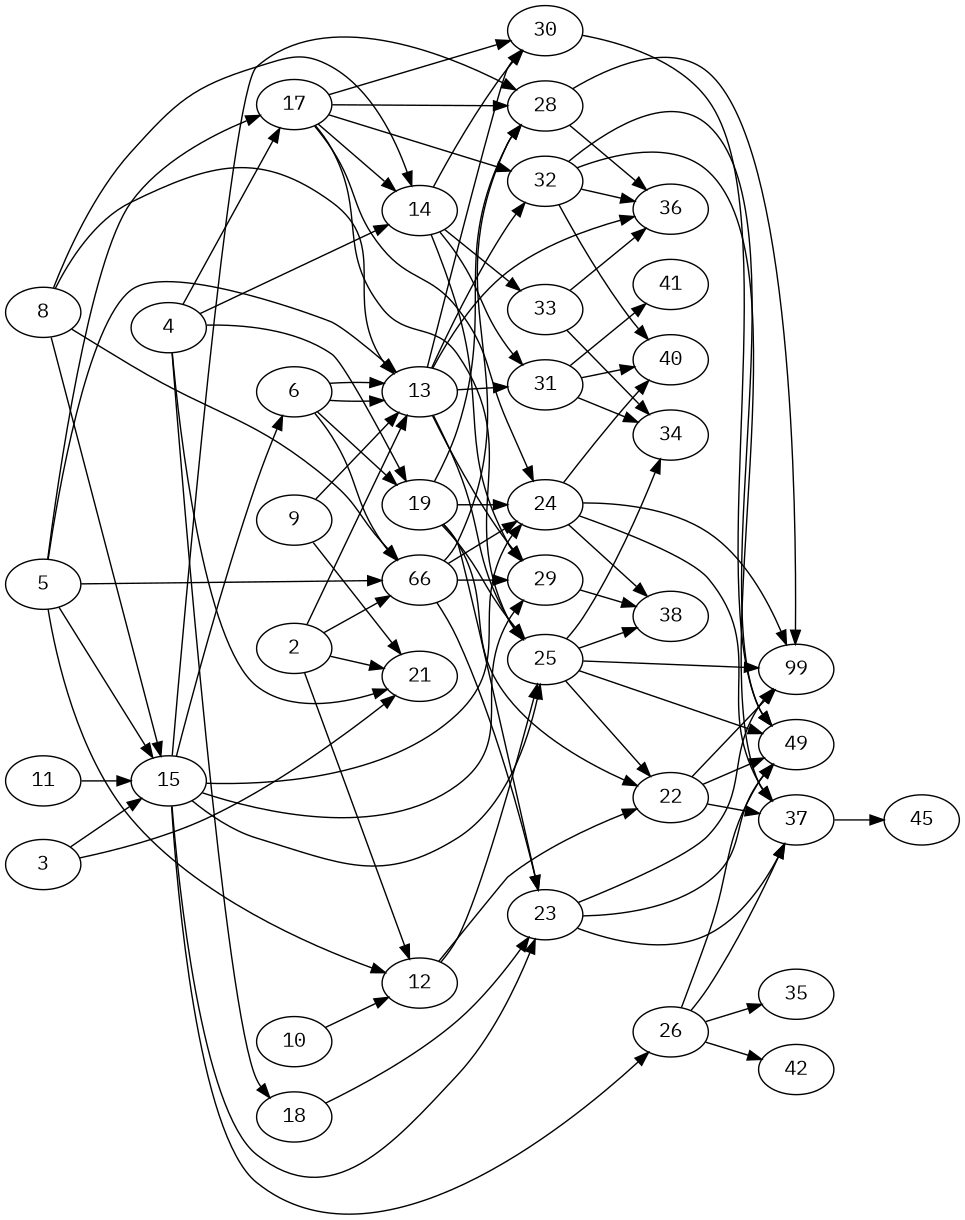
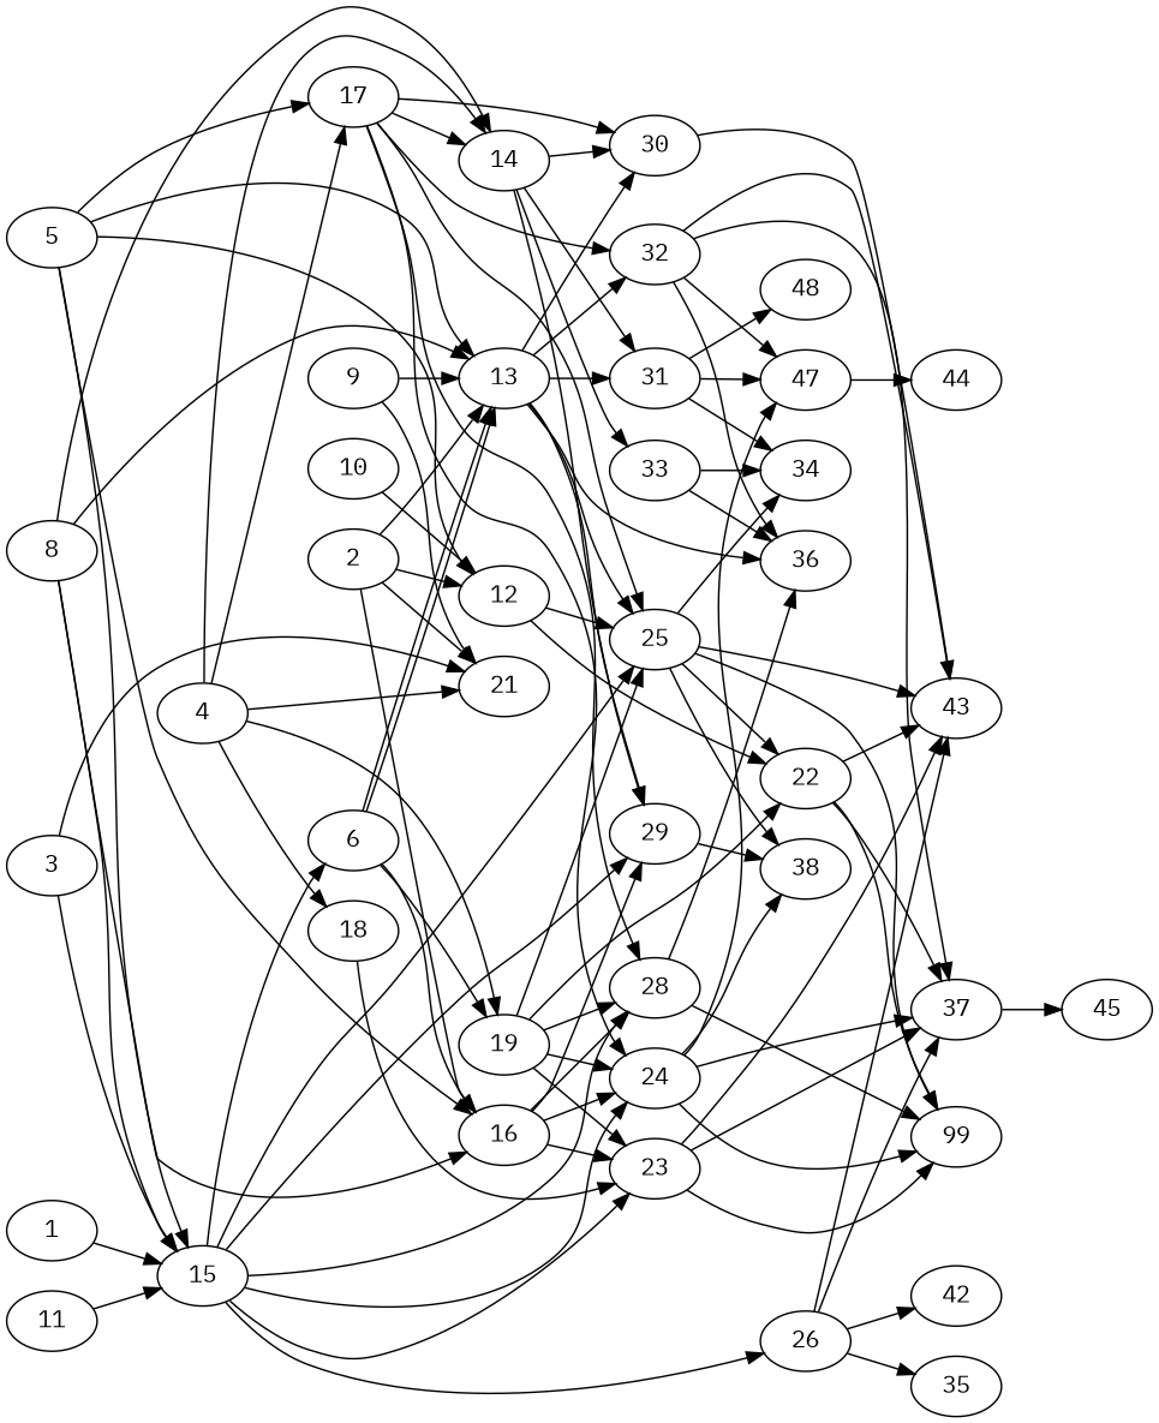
  digraph {
    fontname="IBM Plex Mono"
    rankdir=LR
    node [alpha=0.02 fontname="IBM Plex Mono"]
    edge [fontname="IBM Plex Mono"]
+   1 [alpha=0.11 expect_size=20194304]
    15 [alpha=0.18 expect_size=13839360]
    25 [alpha=0.15 expect_size=39800832]
    29 [alpha=0.01 expect_size=32325632]
    23 [alpha=0.18 expect_size=50658304]
    24 [alpha=0.12 expect_size=31267840]
    26 [alpha=0.07 expect_size=33986560]
    28 [alpha=0.17 expect_size=27100160]
    6 [alpha=0.16 expect_size=25368576]
    22 [alpha=0.12 expect_size=49280000]
    n11 [alpha=0.08 expect_size=40383488 label=99]
-   43 [alpha=0.11 expect_size=14296064 label=49]
+   43 [alpha=0.11 expect_size=14296064]
    38 [alpha=0.11 expect_size=46713856]
    34 [alpha=0.05 expect_size=39747584]
    37 [alpha=0.20 expect_size=26762240]
-   40 [alpha=0.07 expect_size=42388480]
+   40 [alpha=0.07 expect_size=42388480 label=47]
    42 [alpha=0.10 expect_size=42027008]
    35 [alpha=0.12 expect_size=20660224]
    36 [alpha=0.05 expect_size=9622528]
    2 [expect_size=10220544]
    12 [alpha=0.01 expect_size=5399552]
    13 [alpha=0.12 expect_size=9051136]
-   16 [alpha=0.07 expect_size=18627584 label=66]
+   16 [alpha=0.07 expect_size=18627584]
    21 [alpha=0.13 expect_size=12923904]
    30 [alpha=0.04 expect_size=44181504]
    31 [alpha=0.16 expect_size=33893376]
    32 [alpha=0.08 expect_size=16411648]
-   41 [alpha=0.09 expect_size=51443712]
+   41 [alpha=0.09 expect_size=51443712 label=48]
    3 [alpha=0.08 expect_size=23000064]
    4 [alpha=0.14 expect_size=21951488]
    14 [alpha=0.04 expect_size=27567104]
    17 [alpha=0.10 expect_size=9872384]
    18 [expect_size=44334080]
    19 [alpha=0.05 expect_size=19362816]
    33 [expect_size=43900928]
    5 [expect_size=28227584]
    8 [alpha=0.09 expect_size=23333888]
    9 [alpha=0.16 expect_size=39859200]
    10 [alpha=0.01 expect_size=51144704]
    11 [alpha=0.15 expect_size=26905600]
    45 [alpha=0.08 expect_size=32013312]
+   44 [expect_size=19245056]
+   1 -> 15
    15 -> 25
    15 -> 29
    15 -> 23
    15 -> 24
    15 -> 26
    15 -> 28
    15 -> 6
    25 -> 22
    25 -> n11
    25 -> 43
    25 -> 38
    25 -> 34
    29 -> 38
    23 -> n11
    23 -> 43
    23 -> 37
    24 -> n11
    24 -> 38
    24 -> 37
    24 -> 40
    26 -> 43
    26 -> 37
    26 -> 42
    26 -> 35
    28 -> n11
    28 -> 36
    6 -> 13
    6 -> 13
    6 -> 16
    6 -> 19
    22 -> n11
    22 -> 43
    22 -> 37
    37 -> 45
+   40 -> 44
    2 -> 12
    2 -> 13
    2 -> 16
    2 -> 21
    12 -> 25
    12 -> 22
    13 -> 25
    13 -> 29
    13 -> 36
    13 -> 30
    13 -> 31
    13 -> 32
    16 -> 29
    16 -> 23
    16 -> 24
    16 -> 28
    30 -> 43
    31 -> 34
    31 -> 40
    31 -> 41
    32 -> 43
    32 -> 37
    32 -> 40
    32 -> 36
    3 -> 15
    3 -> 21
    4 -> 21
    4 -> 14
    4 -> 17
    4 -> 18
    4 -> 19
    14 -> 29
    14 -> 30
    14 -> 31
    14 -> 33
    17 -> 25
    17 -> 24
    17 -> 28
    17 -> 30
    17 -> 32
    17 -> 14
    18 -> 23
    19 -> 25
    19 -> 23
    19 -> 24
    19 -> 28
    19 -> 22
    33 -> 34
    33 -> 36
    5 -> 15
    5 -> 12
    5 -> 13
    5 -> 16
    5 -> 17
    8 -> 15
    8 -> 13
    8 -> 16
    8 -> 14
    9 -> 13
    9 -> 21
    10 -> 12
    11 -> 15
  }
